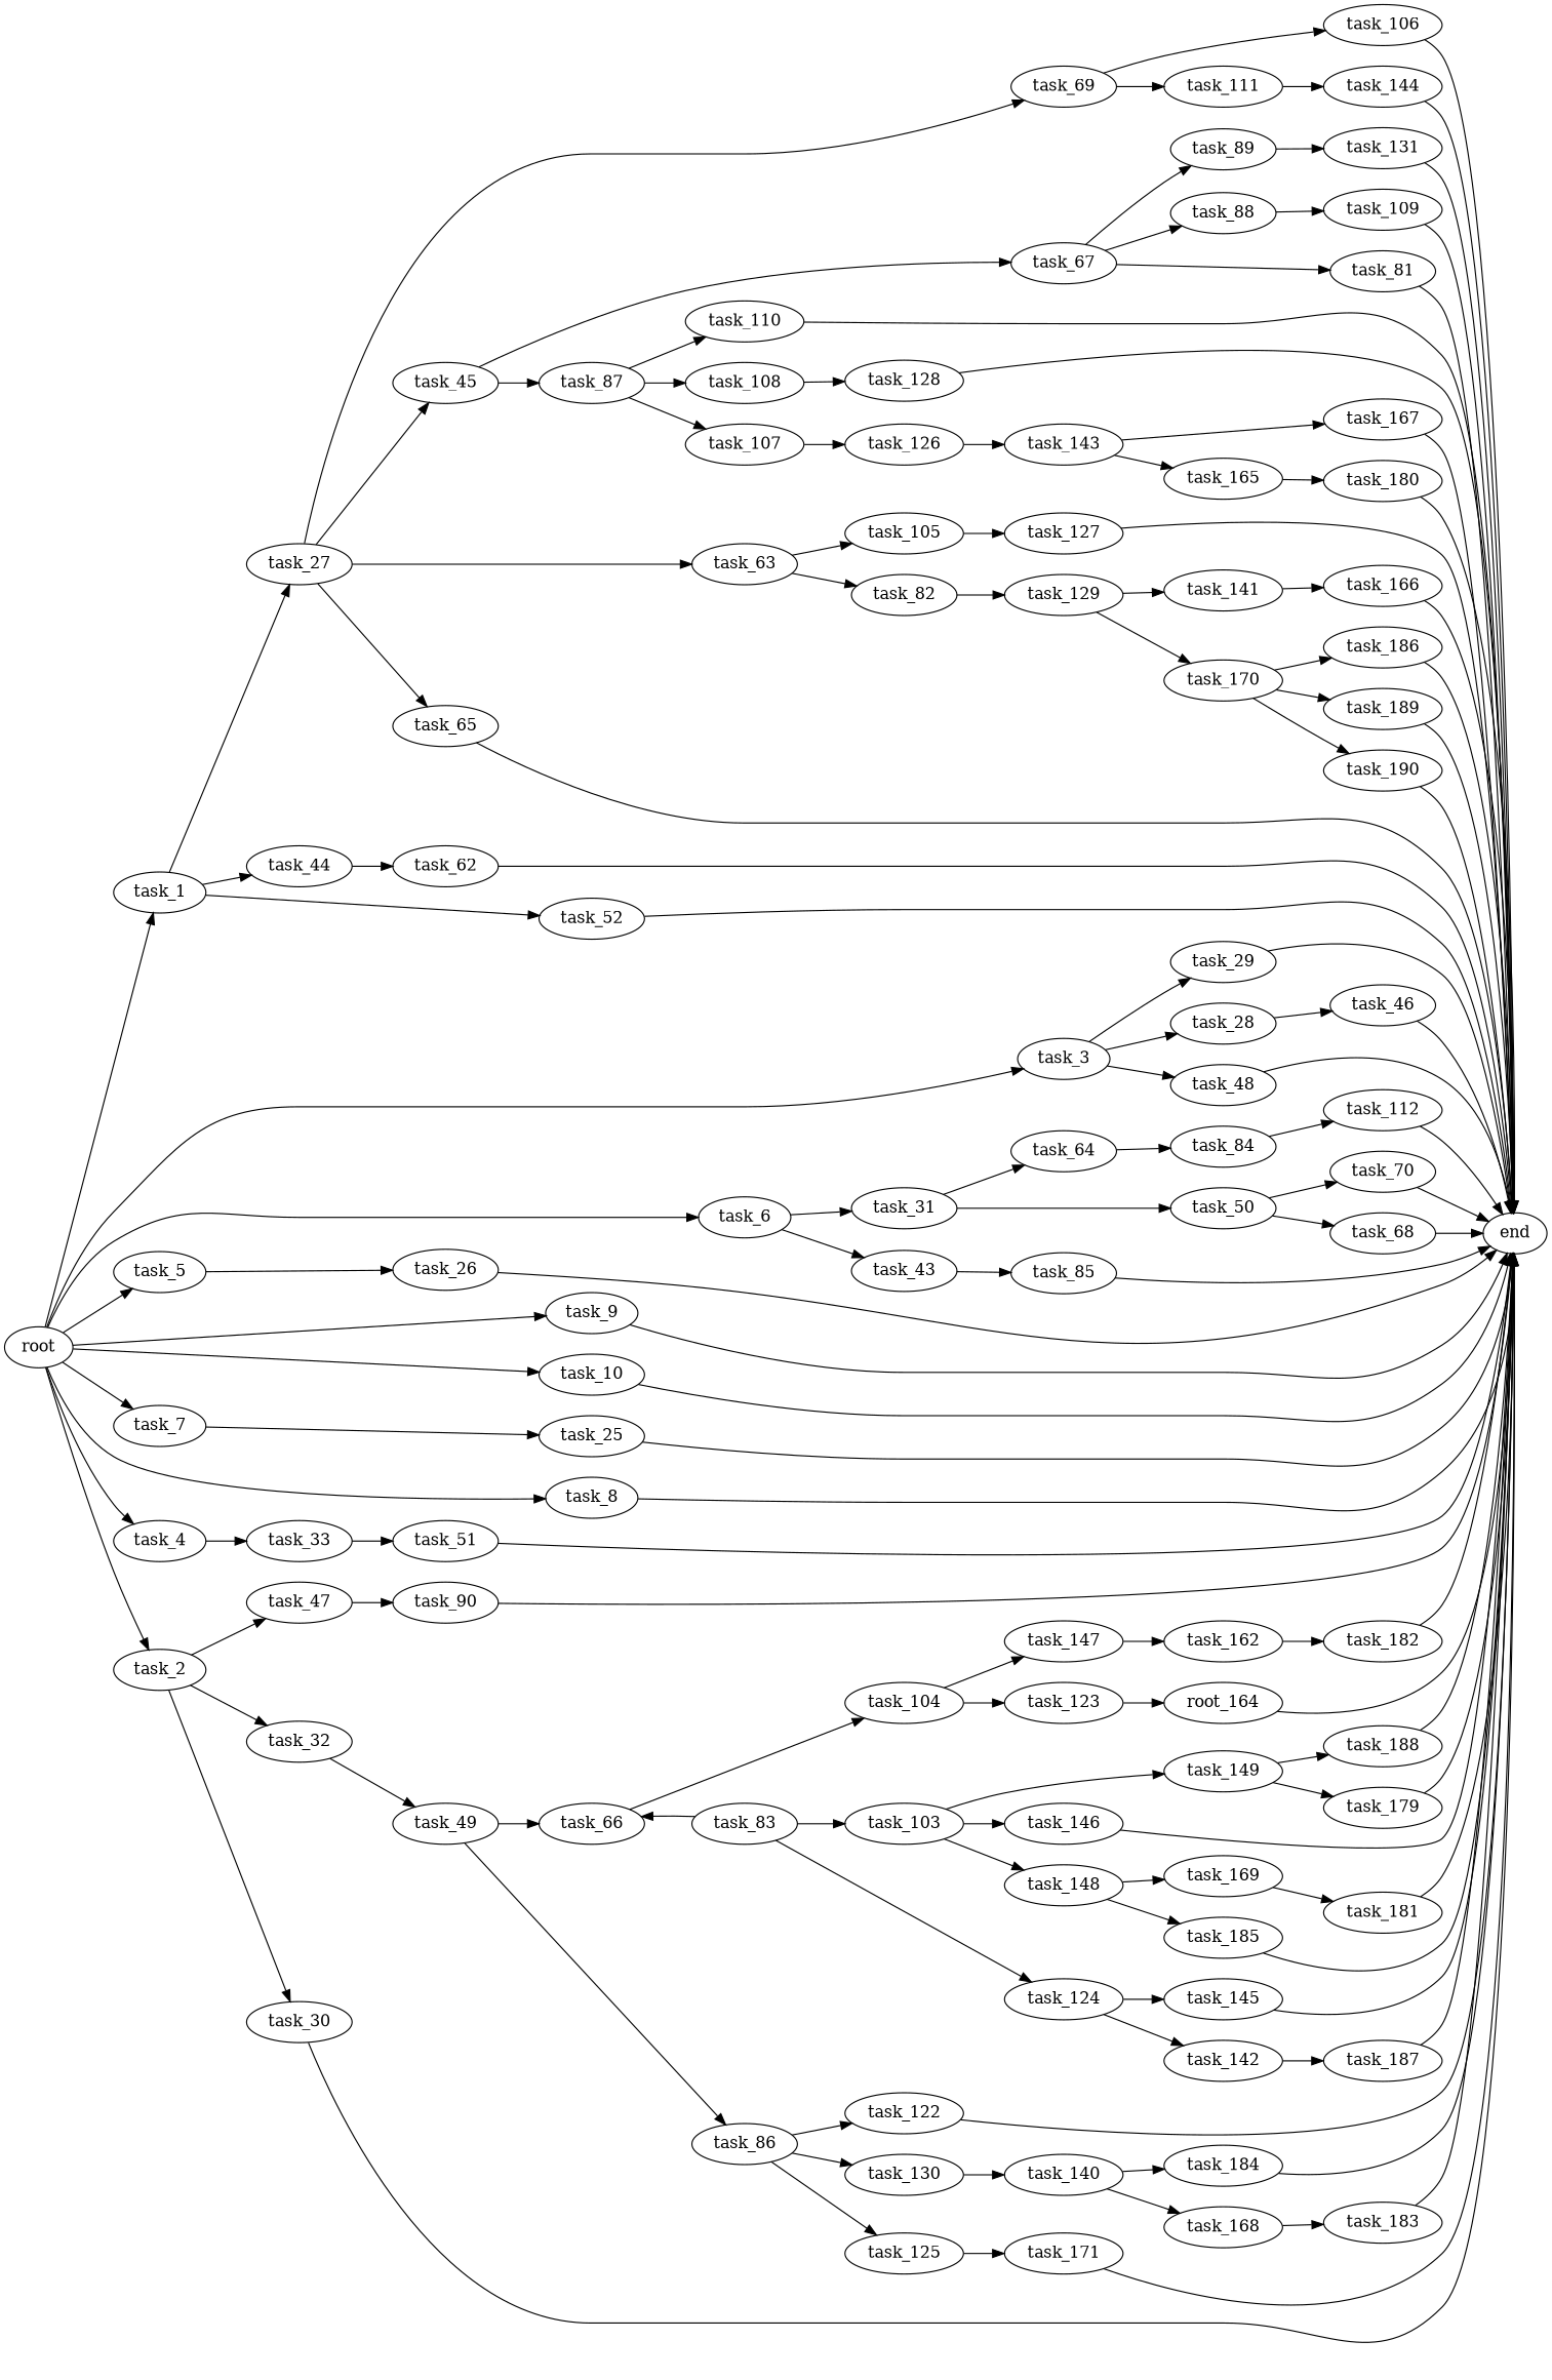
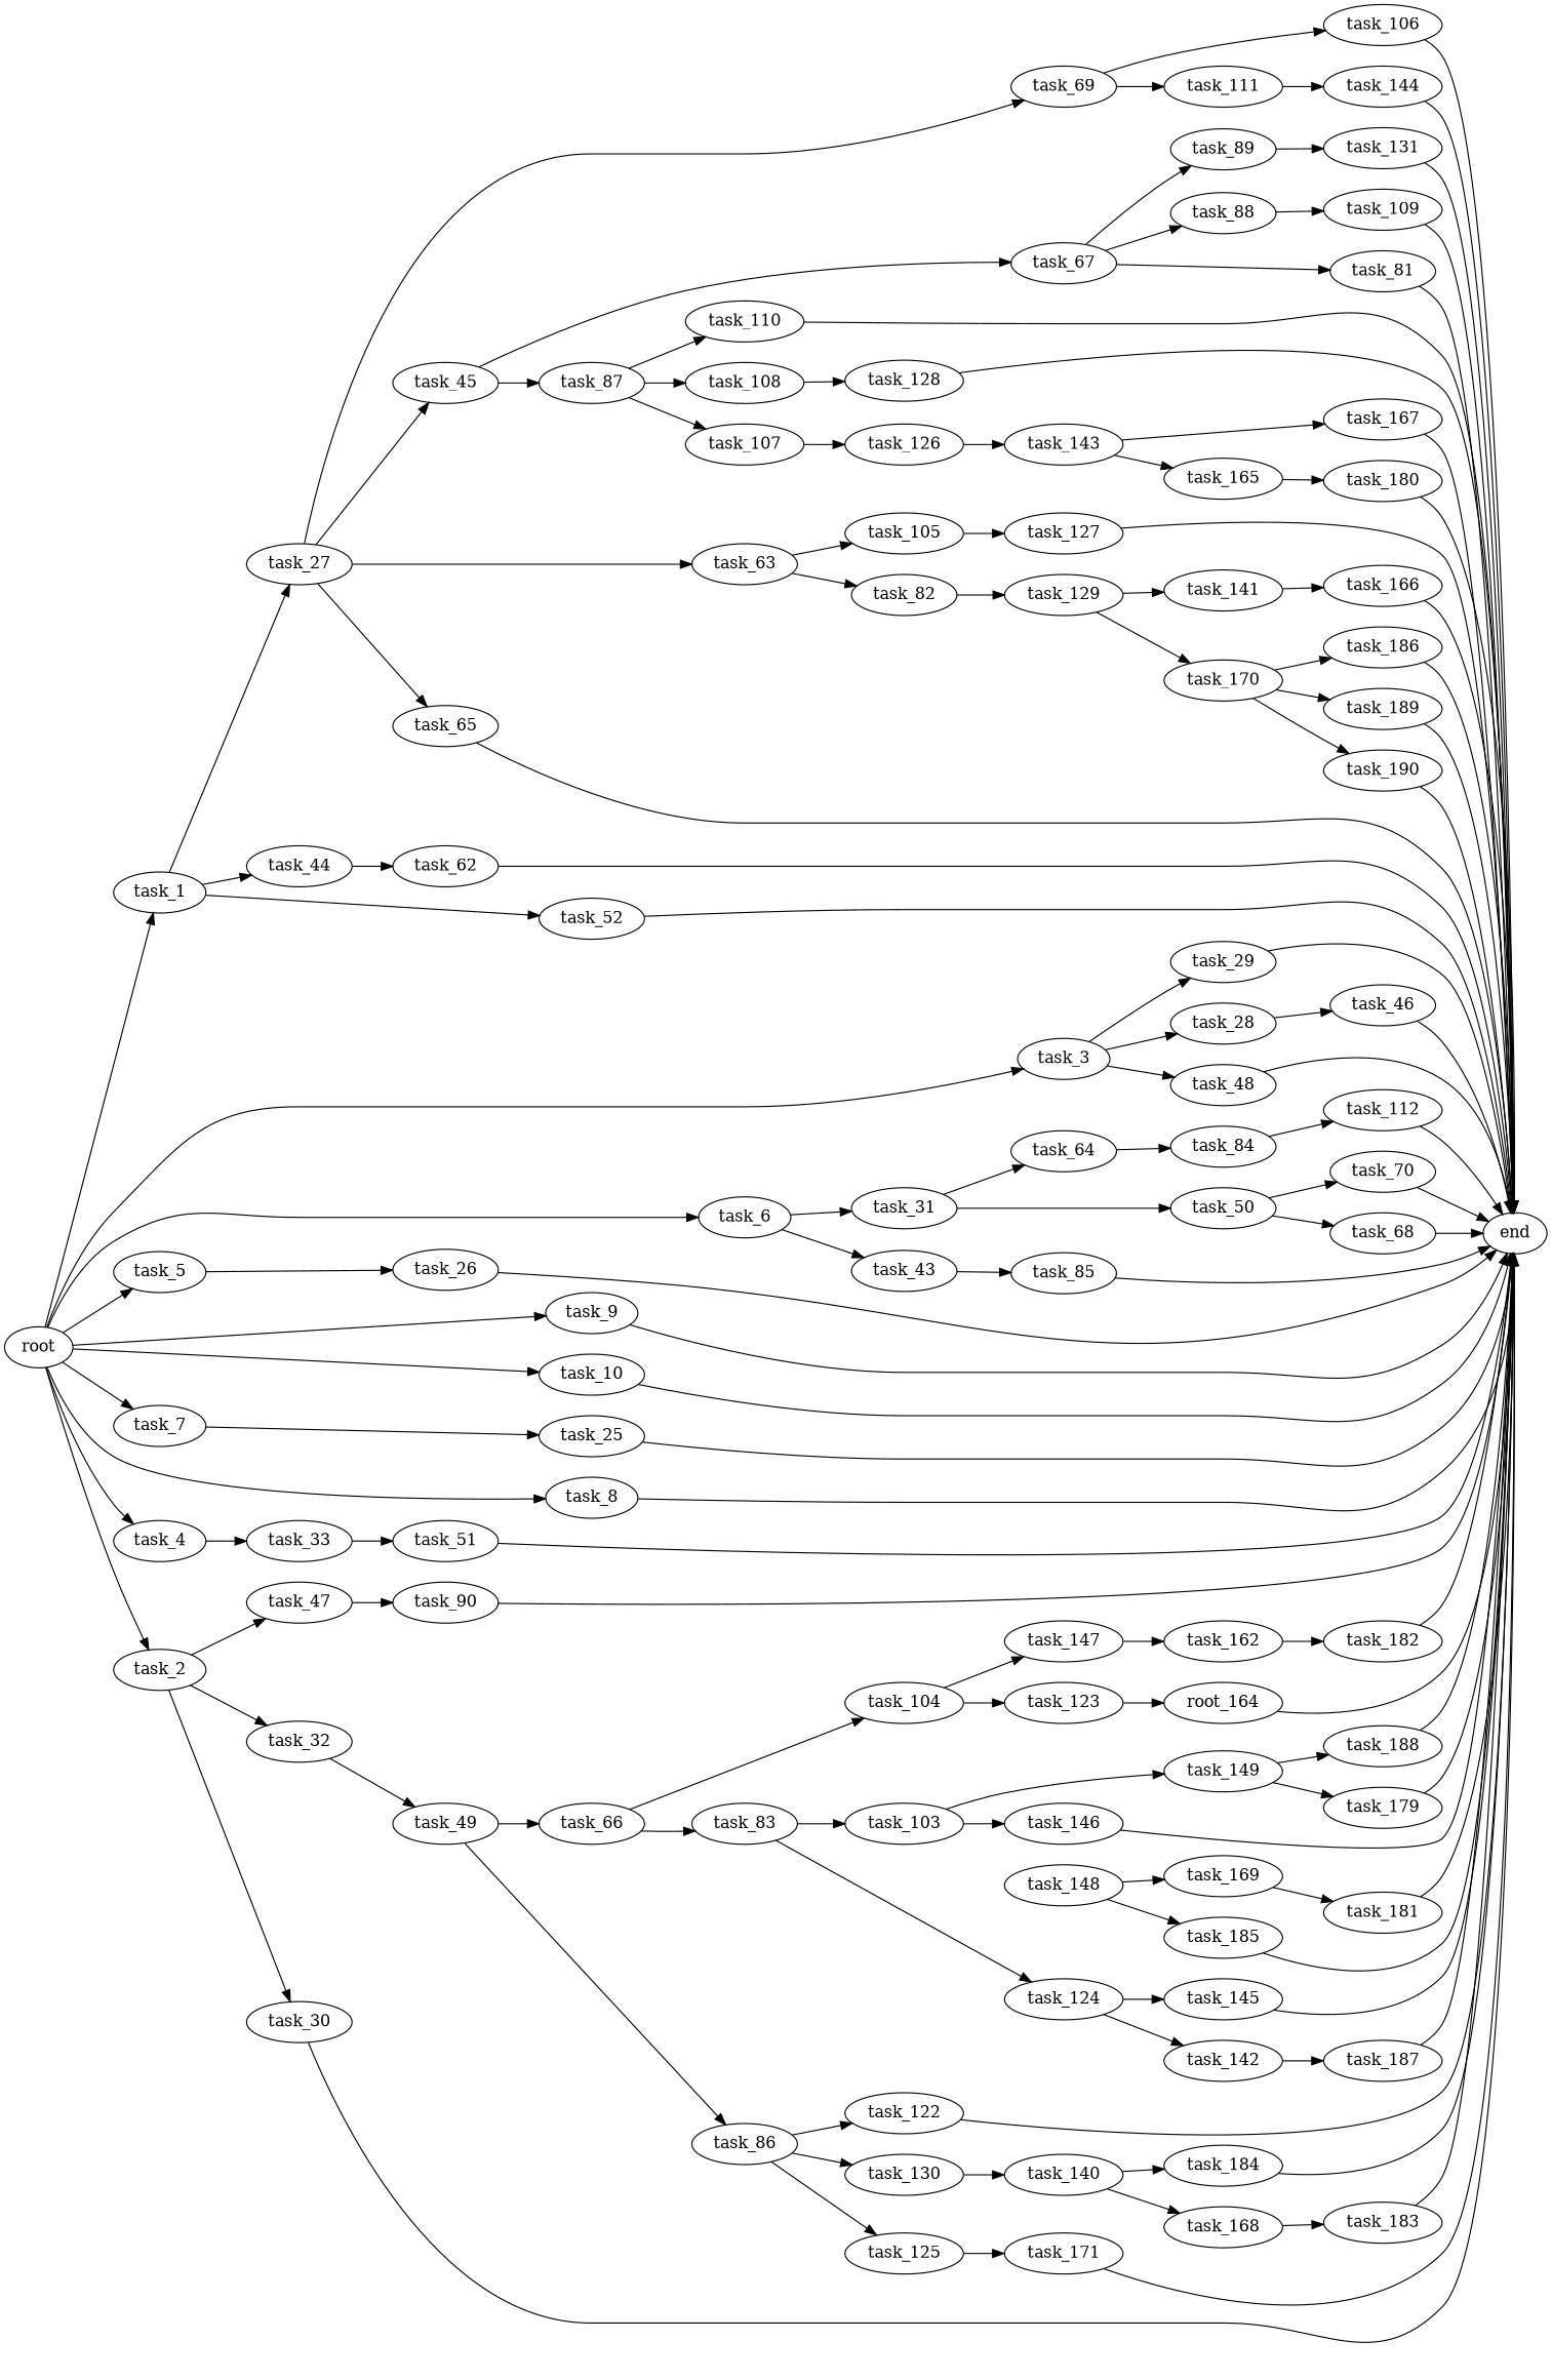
  digraph {
    rankdir=LR
    task_110
    end
    task_31
    task_64
    task_50
    task_84
    task_70
    task_68
    task_33
    task_51
    task_147
    task_162
    task_182
    task_47
    task_90
    task_62
    task_167
    task_106
    task_165
    task_180
    task_32
    task_49
    task_66
    task_86
    n25 [label=root_164]
    task_123
    task_30
    task_111
    task_144
    task_169
    task_181
    task_27
    task_69
    task_45
    task_63
    task_65
    task_67
    task_87
    task_105
    task_82
    task_104
    task_143
    task_112
    task_122
    task_1
    task_44
    task_52
    task_83
    task_103
    task_124
    task_3
    task_29
    task_28
    task_48
    task_46
    task_6
    task_43
    task_85
    task_26
    task_131
    task_5
    task_149
    task_188
    task_179
    task_141
    task_166
    task_25
    task_145
    task_183
    task_146
    task_9
    task_127
    task_89
    task_88
    task_81
    task_109
    task_129
    task_170
    task_140
    task_184
    task_168
    task_108
    task_128
    task_130
    task_10
    task_171
    task_186
    task_125
    task_189
    task_190
    task_187
    task_107
    task_126
    task_7
    task_148
    task_185
    task_142
    root
    task_8
    task_4
    task_2
    task_110 -> end
    task_31 -> task_64
    task_31 -> task_50
    task_64 -> task_84
    task_50 -> task_70
    task_50 -> task_68
    task_84 -> task_112
    task_70 -> end
    task_68 -> end
    task_33 -> task_51
    task_51 -> end
    task_147 -> task_162
    task_162 -> task_182
    task_182 -> end
    task_47 -> task_90
    task_90 -> end
    task_62 -> end
    task_167 -> end
    task_106 -> end
    task_165 -> task_180
    task_180 -> end
    task_32 -> task_49
    task_49 -> task_66
    task_49 -> task_86
    task_66 -> task_104
-   task_83 -> task_66
+   task_66 -> task_83
    task_86 -> task_122
    task_86 -> task_130
    task_86 -> task_125
    n25 -> end
    task_123 -> n25
    task_30 -> end
    task_111 -> task_144
    task_144 -> end
    task_169 -> task_181
    task_181 -> end
    task_27 -> task_69
    task_27 -> task_45
    task_27 -> task_63
    task_27 -> task_65
    task_69 -> task_106
    task_69 -> task_111
    task_45 -> task_67
    task_45 -> task_87
    task_63 -> task_105
    task_63 -> task_82
    task_65 -> end
    task_67 -> task_89
    task_67 -> task_88
    task_67 -> task_81
    task_87 -> task_110
    task_87 -> task_108
    task_87 -> task_107
    task_105 -> task_127
    task_82 -> task_129
    task_104 -> task_147
    task_104 -> task_123
    task_143 -> task_167
    task_143 -> task_165
    task_112 -> end
    task_122 -> end
    task_1 -> task_27
    task_1 -> task_44
    task_1 -> task_52
    task_44 -> task_62
    task_52 -> end
    task_83 -> task_103
    task_83 -> task_124
    task_103 -> task_149
    task_103 -> task_146
-   task_103 -> task_148
    task_124 -> task_145
    task_124 -> task_142
    task_3 -> task_29
    task_3 -> task_28
    task_3 -> task_48
    task_29 -> end
    task_28 -> task_46
    task_48 -> end
    task_46 -> end
    task_6 -> task_31
    task_6 -> task_43
    task_43 -> task_85
    task_85 -> end
    task_26 -> end
    task_131 -> end
    task_5 -> task_26
    task_149 -> task_188
    task_149 -> task_179
    task_188 -> end
    task_179 -> end
    task_141 -> task_166
    task_166 -> end
    task_25 -> end
    task_145 -> end
    task_183 -> end
    task_146 -> end
    task_9 -> end
    task_127 -> end
    task_89 -> task_131
    task_88 -> task_109
    task_81 -> end
    task_109 -> end
    task_129 -> task_141
    task_129 -> task_170
    task_170 -> task_186
    task_170 -> task_189
    task_170 -> task_190
    task_140 -> task_184
    task_140 -> task_168
    task_184 -> end
    task_168 -> task_183
    task_108 -> task_128
    task_128 -> end
    task_130 -> task_140
    task_10 -> end
    task_171 -> end
    task_186 -> end
    task_125 -> task_171
    task_189 -> end
    task_190 -> end
    task_187 -> end
    task_107 -> task_126
    task_126 -> task_143
    task_7 -> task_25
    task_148 -> task_169
    task_148 -> task_185
    task_185 -> end
    task_142 -> task_187
    root -> task_1
    root -> task_3
    root -> task_6
    root -> task_5
    root -> task_9
    root -> task_10
    root -> task_7
    root -> task_8
    root -> task_4
    root -> task_2
    task_8 -> end
    task_4 -> task_33
    task_2 -> task_47
    task_2 -> task_32
    task_2 -> task_30
  }
